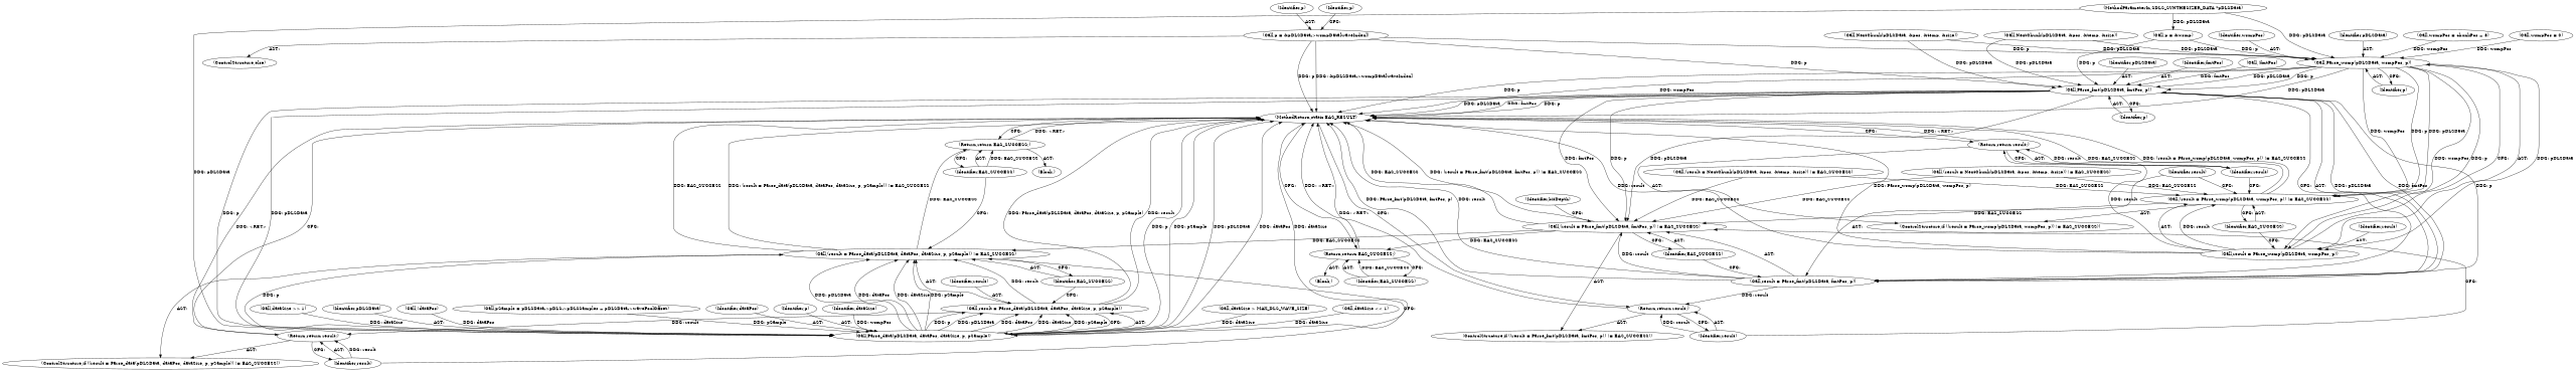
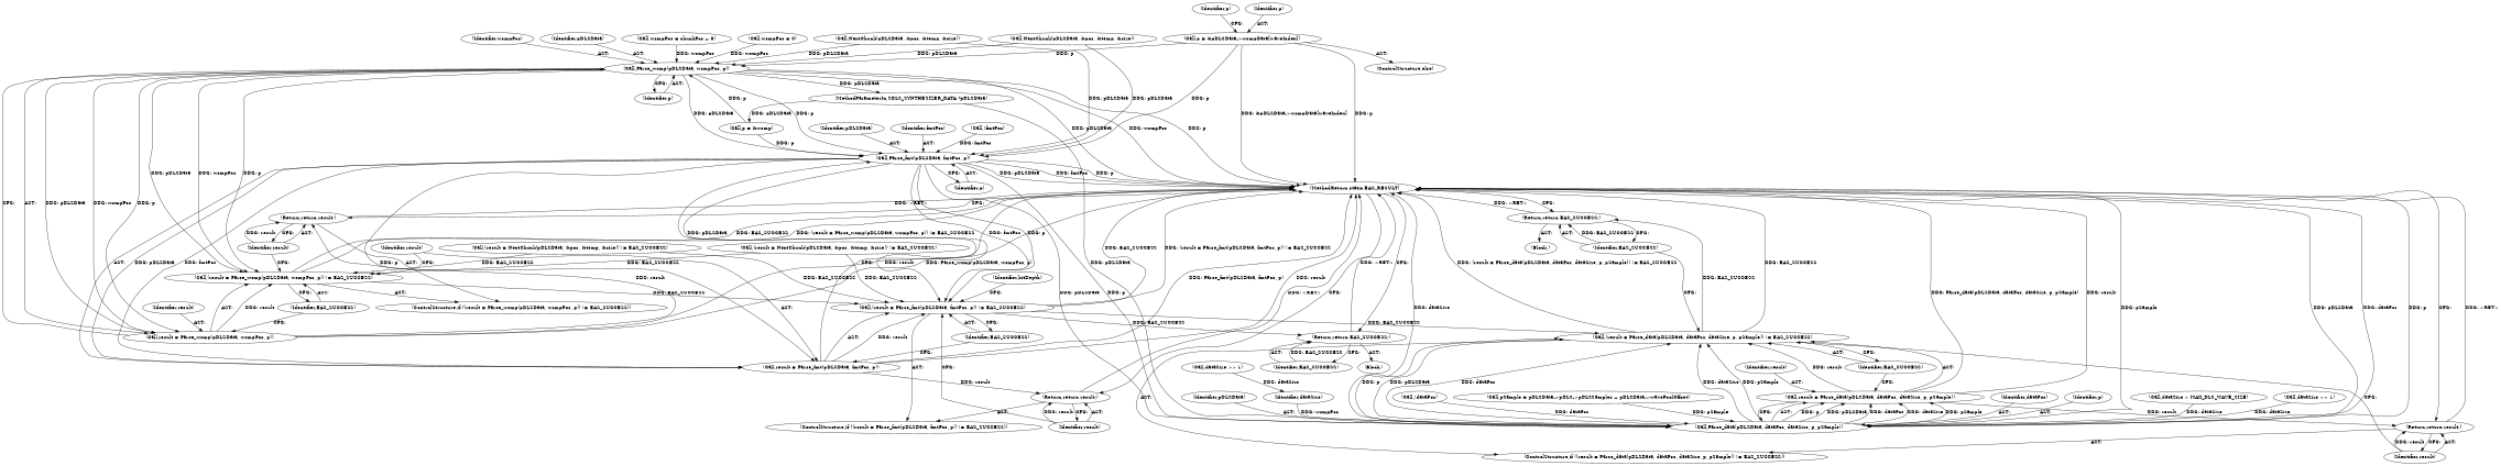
  digraph {
    n1 [label="(Call,p = &pDLSData->wsmpData[waveIndex])"]
    n2 [label="(Call,Parse_wsmp(pDLSData, wsmpPos, p))"]
    n3 [label="(Call,Parse_fmt(pDLSData, fmtPos, p))"]
    n4 [label="(ControlStructure,else)"]
    n5 [label="(MethodReturn,static EAS_RESULT)"]
    n6 [label="(Call,(result = Parse_wsmp(pDLSData, wsmpPos, p)) != EAS_SUCCESS)"]
    n7 [label="(Call,result = Parse_wsmp(pDLSData, wsmpPos, p))"]
    n8 [label="(Identifier,p)"]
    n9 [label="(Call,(result = Parse_fmt(pDLSData, fmtPos, p)) != EAS_SUCCESS)"]
    n10 [label="(Call,result = Parse_fmt(pDLSData, fmtPos, p))"]
    n11 [label="(Call,Parse_data(pDLSData, dataPos, dataSize, p, pSample))"]
    n12 [label="(Identifier,p)"]
    n13 [label="(Return,return EAS_SUCCESS;)"]
    n14 [label="(Return,return EAS_SUCCESS;)"]
    n15 [label="(Return,return result;)"]
    n16 [label="(Return,return result;)"]
    n17 [label="(Return,return result;)"]
    n18 [label="(ControlStructure,if ((result = Parse_wsmp(pDLSData, wsmpPos, p)) != EAS_SUCCESS))"]
    n19 [label="(Identifier,EAS_SUCCESS)"]
    n20 [label="(Call,(result = Parse_data(pDLSData, dataPos, dataSize, p, pSample)) != EAS_SUCCESS)"]
    n21 [label="(ControlStructure,if ((result = Parse_fmt(pDLSData, fmtPos, p)) != EAS_SUCCESS))"]
    n22 [label="(Identifier,EAS_SUCCESS)"]
    n23 [label="(Block,)"]
    n24 [label="(Identifier,EAS_SUCCESS)"]
    n25 [label="(Identifier,EAS_SUCCESS)"]
    n26 [label="(ControlStructure,if ((result = Parse_data(pDLSData, dataPos, dataSize, p, pSample)) != EAS_SUCCESS))"]
    n27 [label="(Block,)"]
    n28 [label="(Identifier,EAS_SUCCESS)"]
    n29 [label="(Call,result = Parse_data(pDLSData, dataPos, dataSize, p, pSample))"]
    n30 [label="(Identifier,result)"]
    n31 [label="(Identifier,result)"]
    n32 [label="(Identifier,result)"]
    n33 [label="(Identifier,result)"]
    n34 [label="(Call,dataSize >> 1)"]
    n35 [label="(Identifier,p)"]
    n36 [label="(Call,p = &wsmp)"]
    n37 [label="(Identifier,pDLSData)"]
    n38 [label="(Call,!dataPos)"]
    n39 [label="(Call,(result = NextChunk(pDLSData, &pos, &temp, &size)) != EAS_SUCCESS)"]
    n40 [label="(Identifier,result)"]
    n41 [label="(Call,NextChunk(pDLSData, &pos, &temp, &size))"]
    n42 [label="(Call,pSample = pDLSData->pDLS->pDLSSamples + pDLSData->wavePoolOffset)"]
    n43 [label="(Identifier,bitDepth)"]
    n44 [label="(Identifier,dataPos)"]
    n45 [label="(Identifier,p)"]
    n46 [label="(Identifier,p)"]
    n47 [label="(Call,wsmpPos = chunkPos + 8)"]
    n48 [label="(Call,wsmpPos = 0)"]
    n49 [label="(Identifier,pDLSData)"]
    n50 [label="(Identifier,fmtPos)"]
    n51 [label="(Identifier,dataSize)"]
    n52 [label="(Identifier,result)"]
    n53 [label="(Identifier,wsmpPos)"]
    n54 [label="(Call,(result = NextChunk(pDLSData, &pos, &temp, &size)) != EAS_SUCCESS)"]
    n55 [label="(Identifier,pDLSData)"]
    n56 [label="(Call,!fmtPos)"]
    n57 [label="(Call,dataSize > MAX_DLS_WAVE_SIZE)"]
    n58 [label="(Call,dataSize << 1)"]
    n59 [label="(MethodParameterIn,SDLS_SYNTHESIZER_DATA *pDLSData)"]
    n60 [label="(Call,NextChunk(pDLSData, &pos, &temp, &size))"]
    n1 -> n2 [label="DDG: p"]
    n1 -> n3 [label="DDG: p"]
    n1 -> n4 [label="AST: "]
    n1 -> n5 [label="DDG: &pDLSData->wsmpData[waveIndex]"]
    n1 -> n5 [label="DDG: p"]
    n2 -> n3 [label="DDG: pDLSData"]
    n2 -> n3 [label="DDG: p"]
    n2 -> n5 [label="DDG: pDLSData"]
    n2 -> n5 [label="DDG: wsmpPos"]
    n2 -> n5 [label="DDG: p"]
    n2 -> n6 [label="DDG: pDLSData"]
    n2 -> n6 [label="DDG: wsmpPos"]
    n2 -> n6 [label="DDG: p"]
    n2 -> n7 [label="AST: "]
    n2 -> n7 [label="DDG: pDLSData"]
    n2 -> n7 [label="DDG: wsmpPos"]
    n2 -> n7 [label="DDG: p"]
    n2 -> n8 [label="CFG: "]
    n3 -> n5 [label="DDG: pDLSData"]
    n3 -> n5 [label="DDG: fmtPos"]
    n3 -> n5 [label="DDG: p"]
    n3 -> n9 [label="DDG: pDLSData"]
    n3 -> n9 [label="DDG: fmtPos"]
    n3 -> n9 [label="DDG: p"]
    n3 -> n10 [label="AST: "]
    n3 -> n10 [label="DDG: pDLSData"]
    n3 -> n10 [label="DDG: fmtPos"]
    n3 -> n10 [label="DDG: p"]
    n3 -> n11 [label="DDG: pDLSData"]
    n3 -> n11 [label="DDG: p"]
    n3 -> n12 [label="CFG: "]
    n5 -> n13 [label="CFG: "]
    n5 -> n14 [label="CFG: "]
    n5 -> n15 [label="CFG: "]
    n5 -> n16 [label="CFG: "]
    n5 -> n17 [label="CFG: "]
    n6 -> n5 [label="DDG: EAS_SUCCESS"]
    n6 -> n5 [label="DDG: (result = Parse_wsmp(pDLSData, wsmpPos, p)) != EAS_SUCCESS"]
    n6 -> n9 [label="DDG: EAS_SUCCESS"]
    n6 -> n18 [label="AST: "]
    n6 -> n19 [label="CFG: "]
    n7 -> n2 [label="CFG: "]
    n7 -> n5 [label="DDG: result"]
    n7 -> n5 [label="DDG: Parse_wsmp(pDLSData, wsmpPos, p)"]
    n7 -> n6 [label="AST: "]
    n7 -> n6 [label="DDG: result"]
    n7 -> n15 [label="DDG: result"]
    n8 -> n2 [label="AST: "]
    n9 -> n5 [label="DDG: EAS_SUCCESS"]
    n9 -> n5 [label="DDG: (result = Parse_fmt(pDLSData, fmtPos, p)) != EAS_SUCCESS"]
    n9 -> n13 [label="DDG: EAS_SUCCESS"]
    n9 -> n20 [label="DDG: EAS_SUCCESS"]
    n9 -> n21 [label="AST: "]
    n9 -> n22 [label="CFG: "]
    n10 -> n3 [label="CFG: "]
    n10 -> n5 [label="DDG: Parse_fmt(pDLSData, fmtPos, p)"]
    n10 -> n5 [label="DDG: result"]
    n10 -> n9 [label="AST: "]
    n10 -> n9 [label="DDG: result"]
    n10 -> n16 [label="DDG: result"]
    n11 -> n5 [label="DDG: pSample"]
    n11 -> n5 [label="DDG: pDLSData"]
    n11 -> n5 [label="DDG: dataPos"]
    n11 -> n5 [label="DDG: p"]
    n11 -> n5 [label="DDG: dataSize"]
    n11 -> n20 [label="DDG: p"]
    n11 -> n20 [label="DDG: pDLSData"]
    n11 -> n20 [label="DDG: dataPos"]
    n11 -> n20 [label="DDG: dataSize"]
    n11 -> n20 [label="DDG: pSample"]
    n11 -> n29 [label="AST: "]
    n11 -> n29 [label="DDG: p"]
    n11 -> n29 [label="DDG: pDLSData"]
    n11 -> n29 [label="DDG: dataPos"]
    n11 -> n29 [label="DDG: dataSize"]
    n11 -> n29 [label="DDG: pSample"]
    n12 -> n3 [label="AST: "]
    n13 -> n5 [label="DDG: <RET>"]
    n13 -> n23 [label="AST: "]
    n13 -> n24 [label="CFG: "]
    n14 -> n5 [label="DDG: <RET>"]
    n14 -> n27 [label="AST: "]
    n14 -> n28 [label="CFG: "]
    n15 -> n5 [label="DDG: <RET>"]
    n15 -> n18 [label="AST: "]
    n15 -> n30 [label="CFG: "]
    n16 -> n5 [label="DDG: <RET>"]
    n16 -> n21 [label="AST: "]
    n16 -> n31 [label="CFG: "]
    n17 -> n5 [label="DDG: <RET>"]
    n17 -> n26 [label="AST: "]
    n17 -> n32 [label="CFG: "]
    n19 -> n6 [label="AST: "]
    n19 -> n7 [label="CFG: "]
    n20 -> n5 [label="DDG: (result = Parse_data(pDLSData, dataPos, dataSize, p, pSample)) != EAS_SUCCESS"]
    n20 -> n5 [label="DDG: EAS_SUCCESS"]
    n20 -> n14 [label="DDG: EAS_SUCCESS"]
    n20 -> n25 [label="CFG: "]
    n20 -> n26 [label="AST: "]
    n22 -> n9 [label="AST: "]
    n22 -> n10 [label="CFG: "]
    n24 -> n13 [label="AST: "]
    n24 -> n13 [label="DDG: EAS_SUCCESS"]
    n25 -> n20 [label="AST: "]
    n25 -> n29 [label="CFG: "]
    n28 -> n14 [label="AST: "]
    n28 -> n14 [label="DDG: EAS_SUCCESS"]
    n28 -> n20 [label="CFG: "]
    n29 -> n5 [label="DDG: Parse_data(pDLSData, dataPos, dataSize, p, pSample)"]
    n29 -> n5 [label="DDG: result"]
    n29 -> n11 [label="CFG: "]
    n29 -> n17 [label="DDG: result"]
    n29 -> n20 [label="AST: "]
    n29 -> n20 [label="DDG: result"]
    n30 -> n6 [label="CFG: "]
    n30 -> n15 [label="AST: "]
    n30 -> n15 [label="DDG: result"]
    n31 -> n9 [label="CFG: "]
    n31 -> n16 [label="AST: "]
    n31 -> n16 [label="DDG: result"]
    n32 -> n17 [label="AST: "]
    n32 -> n17 [label="DDG: result"]
    n32 -> n20 [label="CFG: "]
    n33 -> n6 [label="CFG: "]
    n33 -> n10 [label="AST: "]
-   n34 -> n11 [label="DDG: dataSize"]
+   n34 -> n51 [label="DDG: dataSize"]
    n35 -> n1 [label="CFG: "]
    n36 -> n2 [label="DDG: p"]
    n36 -> n3 [label="DDG: p"]
    n37 -> n11 [label="AST: "]
    n38 -> n11 [label="DDG: dataPos"]
    n39 -> n6 [label="DDG: EAS_SUCCESS"]
    n39 -> n9 [label="DDG: EAS_SUCCESS"]
    n40 -> n29 [label="AST: "]
    n41 -> n2 [label="DDG: pDLSData"]
    n41 -> n3 [label="DDG: pDLSData"]
    n42 -> n11 [label="DDG: pSample"]
    n43 -> n9 [label="CFG: "]
    n44 -> n11 [label="AST: "]
    n45 -> n11 [label="AST: "]
    n46 -> n1 [label="AST: "]
    n47 -> n2 [label="DDG: wsmpPos"]
    n48 -> n2 [label="DDG: wsmpPos"]
    n49 -> n3 [label="AST: "]
    n50 -> n3 [label="AST: "]
    n51 -> n11 [label="DDG: wsmpPos"]
    n52 -> n7 [label="AST: "]
    n53 -> n2 [label="AST: "]
    n54 -> n6 [label="DDG: EAS_SUCCESS"]
    n54 -> n9 [label="DDG: EAS_SUCCESS"]
    n55 -> n2 [label="AST: "]
    n56 -> n3 [label="DDG: fmtPos"]
    n57 -> n11 [label="DDG: dataSize"]
    n58 -> n11 [label="DDG: dataSize"]
-   n59 -> n2 [label="DDG: pDLSData"]
+   n2 -> n59 [label="DDG: pDLSData"]
    n59 -> n11 [label="DDG: pDLSData"]
    n59 -> n36 [label="DDG: pDLSData"]
    n60 -> n2 [label="DDG: pDLSData"]
    n60 -> n3 [label="DDG: pDLSData"]
  }
